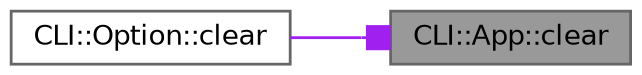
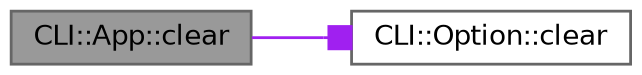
  digraph {
    rankdir=LR
    node [fontname=Helvetica fontsize=10 shape=box style=filled]
    n1 [color=gray40 fillcolor=grey60 fontcolor=black height=0.2 label="CLI::App::clear" width=0.4]
    n2 [color=grey40 fillcolor=white height=0.2 label="CLI::Option::clear" width=0.4]
-   n2 -> n1 [color=purple fontname=Helvetica fontsize=10 labelfontname=Helvetica labelfontsize=10 style=solid arrowhead=box]
+   n1 -> n2 [color=purple fontname=Helvetica fontsize=10 labelfontname=Helvetica labelfontsize=10 style=solid arrowhead=box]
  }
